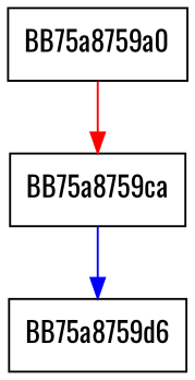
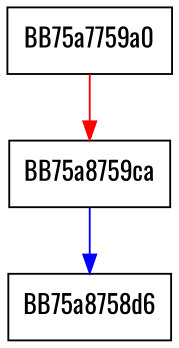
  digraph {
    fontname=Oswald
    splines=ortho
    node [fontname=Oswald shape=box]
    edge [fontname=Oswald]
-   BB75a8759a0
+   BB75a8759a0 [label=BB75a7759a0]
    BB75a8759ca
-   BB75a8759d6
+   BB75a8759d6 [label=BB75a8758d6]
    BB75a8759a0 -> BB75a8759ca [color=red]
    BB75a8759ca -> BB75a8759d6 [color=blue]
  }
